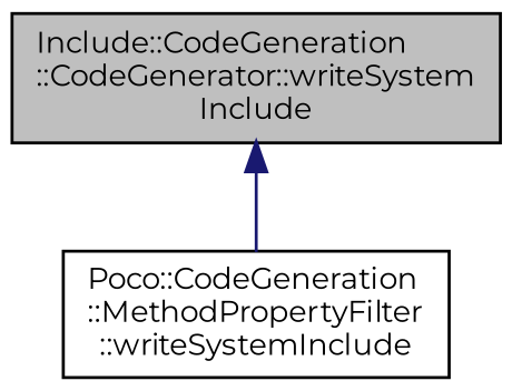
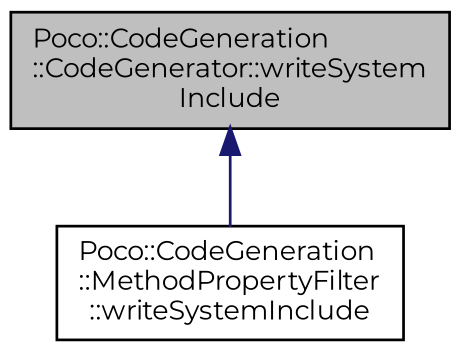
  digraph {
    rankdir=TB
    fontname=Montserrat
    node [color=black fontname=Montserrat fontsize=10 shape=record style=filled]
-   n1 [fillcolor=grey75 fontcolor=black height=0.2 label="Include::CodeGeneration\l::CodeGenerator::writeSystem\lInclude" width=0.4]
+   n1 [fillcolor=grey75 fontcolor=black height=0.2 label="Poco::CodeGeneration\l::CodeGenerator::writeSystem\lInclude" width=0.4]
    n2 [fillcolor=white height=0.2 label="Poco::CodeGeneration\l::MethodPropertyFilter\l::writeSystemInclude" width=0.4]
    n1 -> n2 [color=midnightblue dir=back fontname=Montserrat fontsize=10 labelfontname=Helvetica labelfontsize=10 style=solid]
  }
